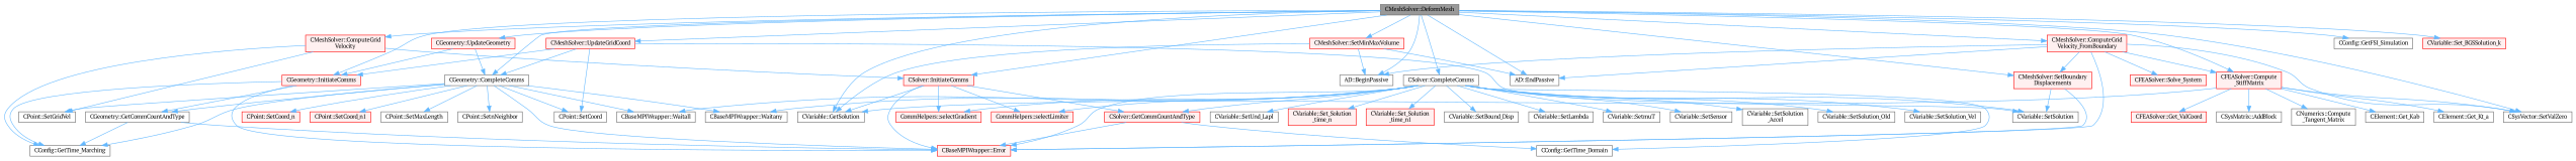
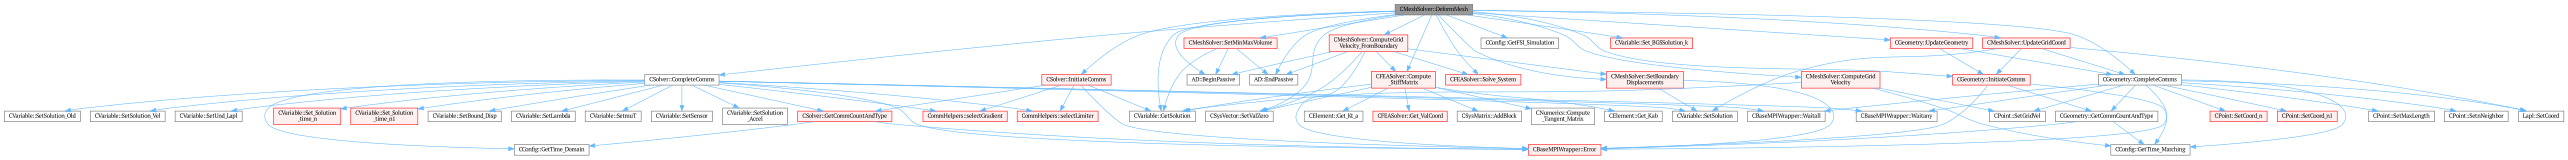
  digraph {
    fontname="PT Serif"
    rankdir=TB
    node [color=grey40 fillcolor=white fontname="PT Serif" fontsize=10 shape=box style=filled]
    edge [color=steelblue1 fontname="PT Serif" fontsize=10 labelfontname=Helvetica labelfontsize=10 style=solid]
    n1 [color=gray40 fillcolor=grey60 fontcolor=black height=0.2 label="CMeshSolver::DeformMesh" width=0.4]
    n2 [height=0.2 label="AD::BeginPassive" width=0.4]
    n3 [height=0.2 label="CGeometry::CompleteComms" width=0.4]
    n4 [height=0.2 label="CSolver::CompleteComms" width=0.4]
    n5 [color=red fillcolor="#FFF0F0" height=0.2 label="CFEASolver::Compute\l_StiffMatrix" width=0.4]
    n6 [height=0.2 label="CVariable::GetSolution" width=0.4]
    n7 [height=0.2 label="CSysVector::SetValZero" width=0.4]
    n8 [color=red fillcolor="#FFF0F0" height=0.2 label="CMeshSolver::ComputeGrid\lVelocity" width=0.4]
    n9 [color=red fillcolor="#FFF0F0" height=0.2 label="CMeshSolver::ComputeGrid\lVelocity_FromBoundary" width=0.4]
    n10 [height=0.2 label="AD::EndPassive" width=0.4]
    n11 [color=red fillcolor="#FFF0F0" height=0.2 label="CMeshSolver::SetBoundary\lDisplacements" width=0.4]
    n12 [color=red fillcolor="#FFF0F0" height=0.2 label="CFEASolver::Solve_System" width=0.4]
    n13 [height=0.2 label="CConfig::GetFSI_Simulation" width=0.4]
    n14 [color=red fillcolor="#FFF0F0" height=0.2 label="CSolver::InitiateComms" width=0.4]
    n15 [color=red fillcolor="#FFF0F0" height=0.2 label="CGeometry::InitiateComms" width=0.4]
    n16 [color=red fillcolor="#FFF0F0" height=0.2 label="CVariable::Set_BGSSolution_k" width=0.4]
    n17 [color=red fillcolor="#FFF0F0" height=0.2 label="CMeshSolver::SetMinMaxVolume" width=0.4]
    n18 [color=red fillcolor="#FFF0F0" height=0.2 label="CGeometry::UpdateGeometry" width=0.4]
    n19 [color=red fillcolor="#FFF0F0" height=0.2 label="CMeshSolver::UpdateGridCoord" width=0.4]
    n20 [color=red fillcolor="#FFF0F0" height=0.2 label="CBaseMPIWrapper::Error" width=0.4]
    n21 [height=0.2 label="CGeometry::GetCommCountAndType" width=0.4]
    n22 [height=0.2 label="CConfig::GetTime_Marching" width=0.4]
-   n23 [height=0.2 label="CPoint::SetCoord" width=0.4]
+   n23 [height=0.2 label="Lapl::SetCoord" width=0.4]
    n24 [color=red fillcolor="#FFF0F0" height=0.2 label="CPoint::SetCoord_n" width=0.4]
    n25 [color=red fillcolor="#FFF0F0" height=0.2 label="CPoint::SetCoord_n1" width=0.4]
    n26 [height=0.2 label="CPoint::SetGridVel" width=0.4]
    n27 [height=0.2 label="CPoint::SetMaxLength" width=0.4]
    n28 [height=0.2 label="CPoint::SetnNeighbor" width=0.4]
    n29 [height=0.2 label="CBaseMPIWrapper::Waitall" width=0.4]
    n30 [height=0.2 label="CBaseMPIWrapper::Waitany" width=0.4]
    n31 [color=red fillcolor="#FFF0F0" height=0.2 label="CSolver::GetCommCountAndType" width=0.4]
    n32 [height=0.2 label="CConfig::GetTime_Domain" width=0.4]
    n33 [color=red fillcolor="#FFF0F0" height=0.2 label="CommHelpers::selectGradient" width=0.4]
    n34 [color=red fillcolor="#FFF0F0" height=0.2 label="CommHelpers::selectLimiter" width=0.4]
    n35 [color=red fillcolor="#FFF0F0" height=0.2 label="CVariable::Set_Solution\l_time_n" width=0.4]
    n36 [color=red fillcolor="#FFF0F0" height=0.2 label="CVariable::Set_Solution\l_time_n1" width=0.4]
    n37 [height=0.2 label="CVariable::SetBound_Disp" width=0.4]
    n38 [height=0.2 label="CVariable::SetLambda" width=0.4]
    n39 [height=0.2 label="CVariable::SetmuT" width=0.4]
    n40 [height=0.2 label="CVariable::SetSensor" width=0.4]
    n41 [height=0.2 label="CVariable::SetSolution" width=0.4]
    n42 [height=0.2 label="CVariable::SetSolution\l_Accel" width=0.4]
    n43 [height=0.2 label="CVariable::SetSolution_Old" width=0.4]
    n44 [height=0.2 label="CVariable::SetSolution_Vel" width=0.4]
    n45 [height=0.2 label="CVariable::SetUnd_Lapl" width=0.4]
    n46 [height=0.2 label="CSysMatrix::AddBlock" width=0.4]
    n47 [height=0.2 label="CNumerics::Compute\l_Tangent_Matrix" width=0.4]
    n48 [height=0.2 label="CElement::Get_Kab" width=0.4]
    n49 [height=0.2 label="CElement::Get_Kt_a" width=0.4]
    n50 [color=red fillcolor="#FFF0F0" height=0.2 label="CFEASolver::Get_ValCoord" width=0.4]
    n1 -> n2
    n1 -> n3
    n1 -> n4
    n1 -> n5
    n1 -> n6
    n1 -> n7
    n1 -> n8
    n1 -> n9
    n1 -> n10
    n1 -> n11
+   n1 -> n12
    n1 -> n13
    n1 -> n14
    n1 -> n15
    n1 -> n16
    n1 -> n17
    n1 -> n18
    n1 -> n19
    n3 -> n20
    n3 -> n21
    n3 -> n22
    n3 -> n23
    n3 -> n24
    n3 -> n25
    n3 -> n26
    n3 -> n27
    n3 -> n28
    n3 -> n29
    n3 -> n30
    n4 -> n20
    n4 -> n29
    n4 -> n30
    n4 -> n31
    n4 -> n32
    n4 -> n33
    n4 -> n34
    n4 -> n35
    n4 -> n36
    n4 -> n37
    n4 -> n38
    n4 -> n39
    n4 -> n40
    n4 -> n41
    n4 -> n42
    n4 -> n43
    n4 -> n44
    n4 -> n45
    n5 -> n6
    n5 -> n7
    n5 -> n46
    n5 -> n47
    n5 -> n48
    n5 -> n49
    n5 -> n50
-   n8 -> n14
+   n8 -> n6
    n8 -> n22
    n8 -> n26
    n9 -> n2
    n9 -> n5
    n9 -> n7
    n9 -> n10
    n9 -> n11
    n9 -> n12
    n9 -> n20
    n11 -> n20
    n11 -> n41
    n14 -> n6
    n14 -> n20
    n14 -> n31
    n14 -> n33
    n14 -> n34
    n15 -> n20
    n15 -> n21
    n15 -> n22
    n17 -> n2
    n17 -> n6
    n17 -> n10
    n18 -> n3
    n18 -> n15
    n19 -> n3
    n19 -> n15
    n19 -> n23
    n19 -> n41
    n21 -> n20
    n21 -> n22
    n31 -> n20
    n31 -> n32
  }
